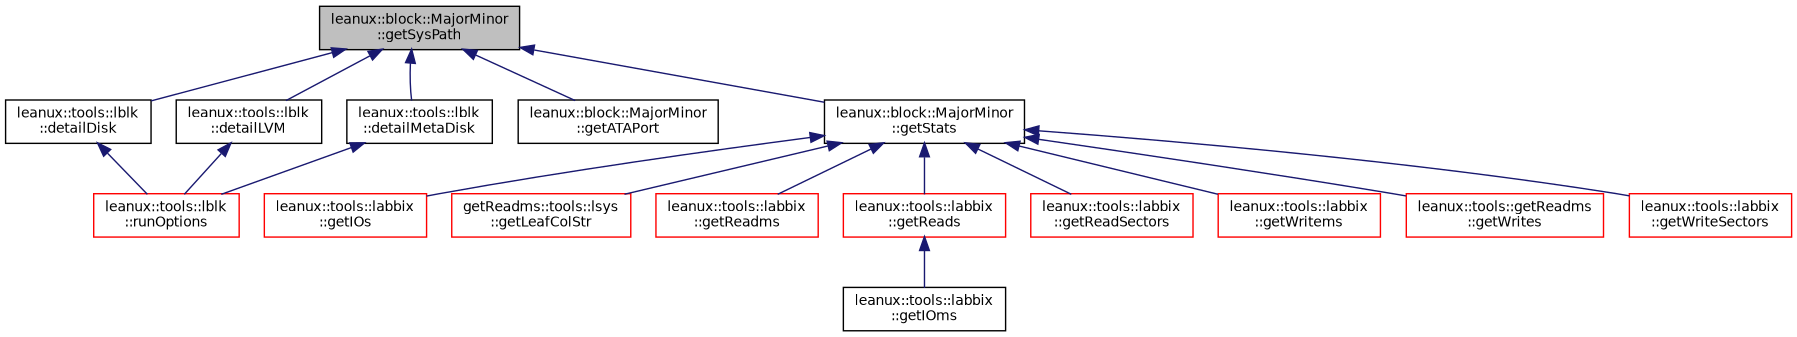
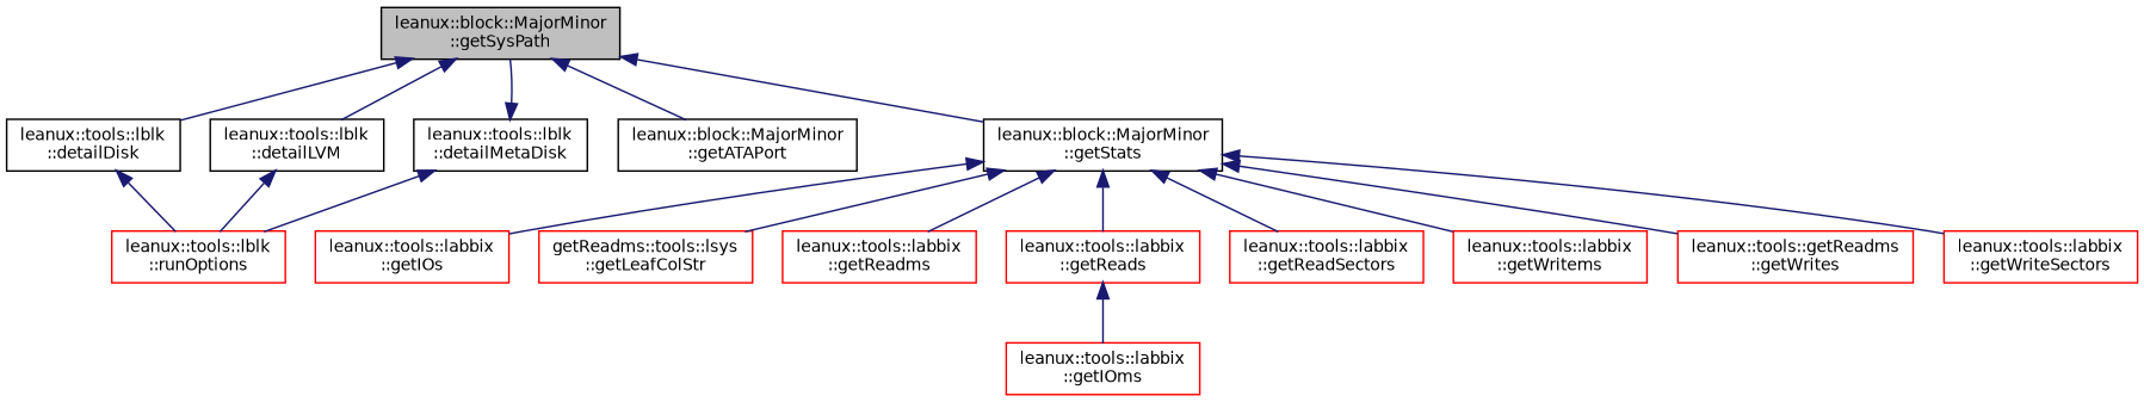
  digraph {
    rankdir=TB
    node [color=red fontname=Helvetica fontsize=10 shape=record]
    edge [color=midnightblue dir=back fontname=Helvetica fontsize=10 labelfontname=Helvetica labelfontsize=10 style=solid]
    n1 [color=black fillcolor=grey75 fontcolor=black height=0.2 label="leanux::block::MajorMinor\l::getSysPath" style=filled width=0.4]
    n2 [color=black height=0.2 label="leanux::tools::lblk\l::detailDisk" width=0.4]
    n3 [color=black height=0.2 label="leanux::tools::lblk\l::detailLVM" width=0.4]
    n4 [color=black height=0.2 label="leanux::tools::lblk\l::detailMetaDisk" width=0.4]
    n5 [color=black height=0.2 label="leanux::block::MajorMinor\l::getATAPort" width=0.4]
    n6 [color=black height=0.2 label="leanux::block::MajorMinor\l::getStats" width=0.4]
    n7 [height=0.2 label="leanux::tools::lblk\l::runOptions" width=0.4]
    n8 [height=0.2 label="leanux::tools::labbix\l::getIOs" width=0.4]
    n9 [height=0.2 label="getReadms::tools::lsys\l::getLeafColStr" width=0.4]
    n10 [height=0.2 label="leanux::tools::labbix\l::getReadms" width=0.4]
    n11 [height=0.2 label="leanux::tools::labbix\l::getReads" width=0.4]
    n12 [height=0.2 label="leanux::tools::labbix\l::getReadSectors" width=0.4]
    n13 [height=0.2 label="leanux::tools::labbix\l::getWritems" width=0.4]
    n14 [height=0.2 label="leanux::tools::getReadms\l::getWrites" width=0.4]
    n15 [height=0.2 label="leanux::tools::labbix\l::getWriteSectors" width=0.4]
-   n16 [color=black height=0.2 label="leanux::tools::labbix\l::getIOms" width=0.4]
+   n16 [height=0.2 label="leanux::tools::labbix\l::getIOms" width=0.4]
    n1 -> n2
    n1 -> n3
-   n1 -> n4
+   n4 -> n1
    n1 -> n5
    n1 -> n6
    n2 -> n7
    n3 -> n7
    n4 -> n7
    n6 -> n8
    n6 -> n9
    n6 -> n10
    n6 -> n11
    n6 -> n12
    n6 -> n13
    n6 -> n14
    n6 -> n15
    n11 -> n16
  }
